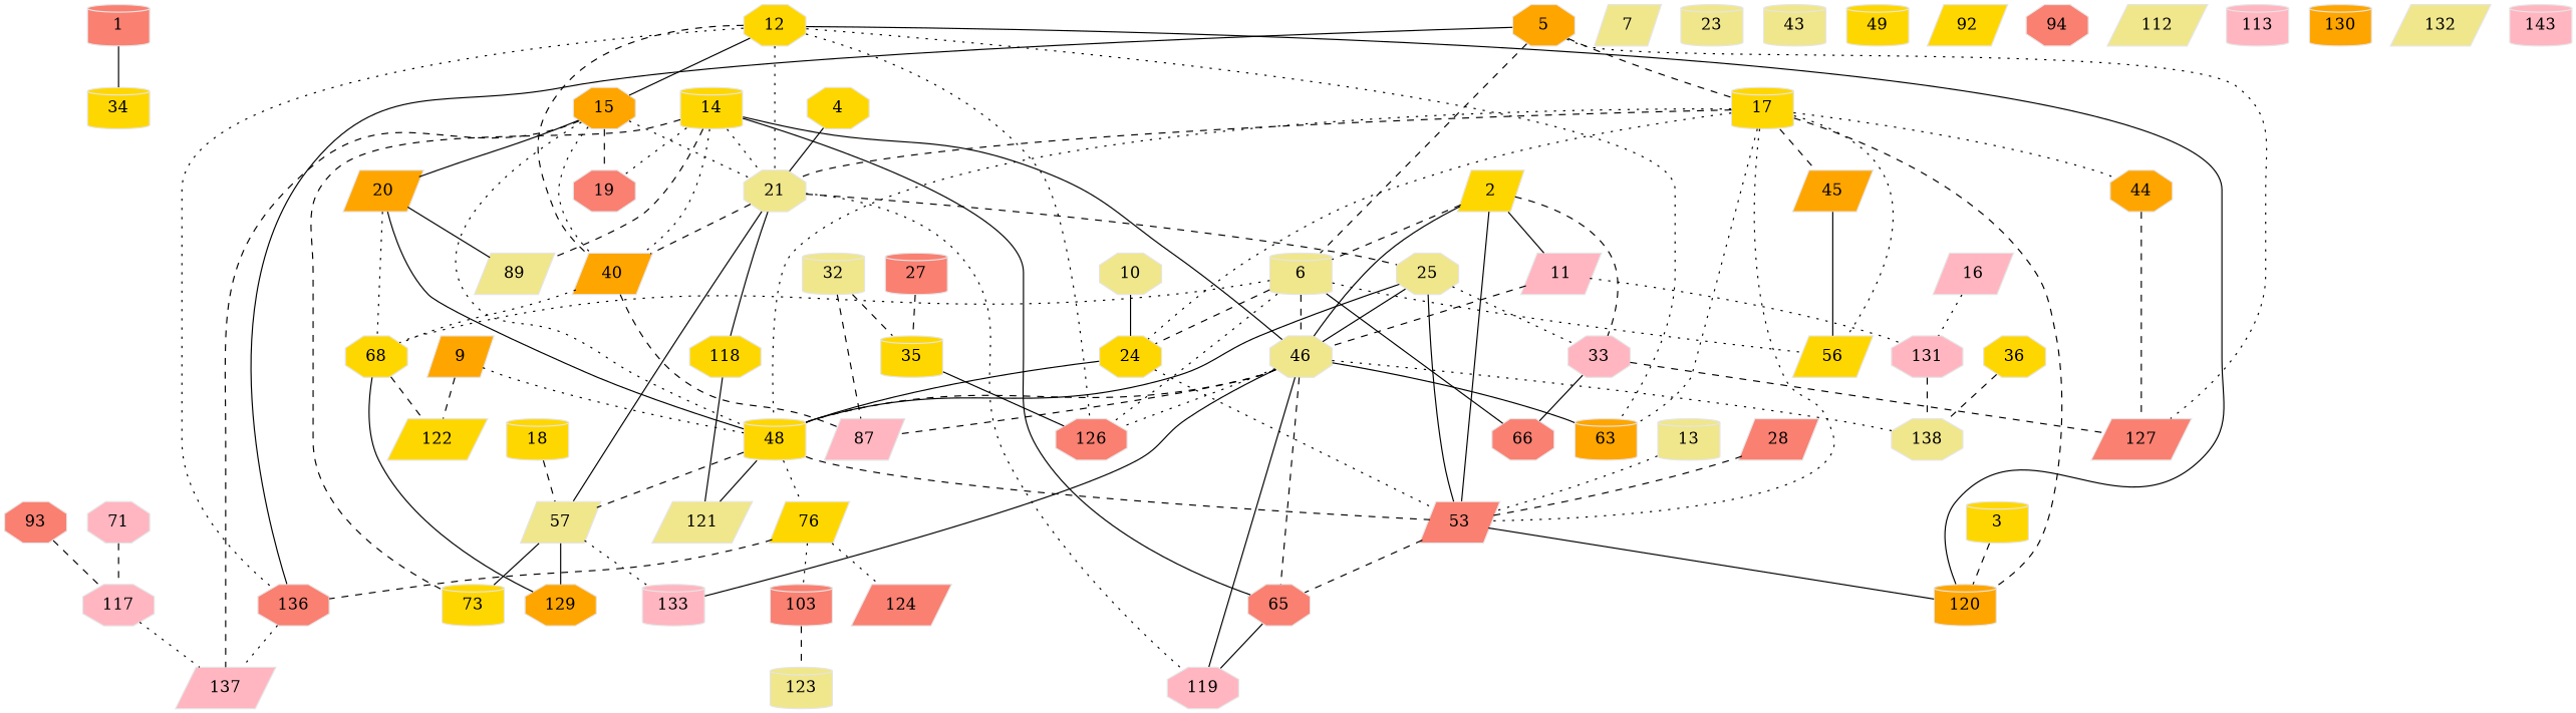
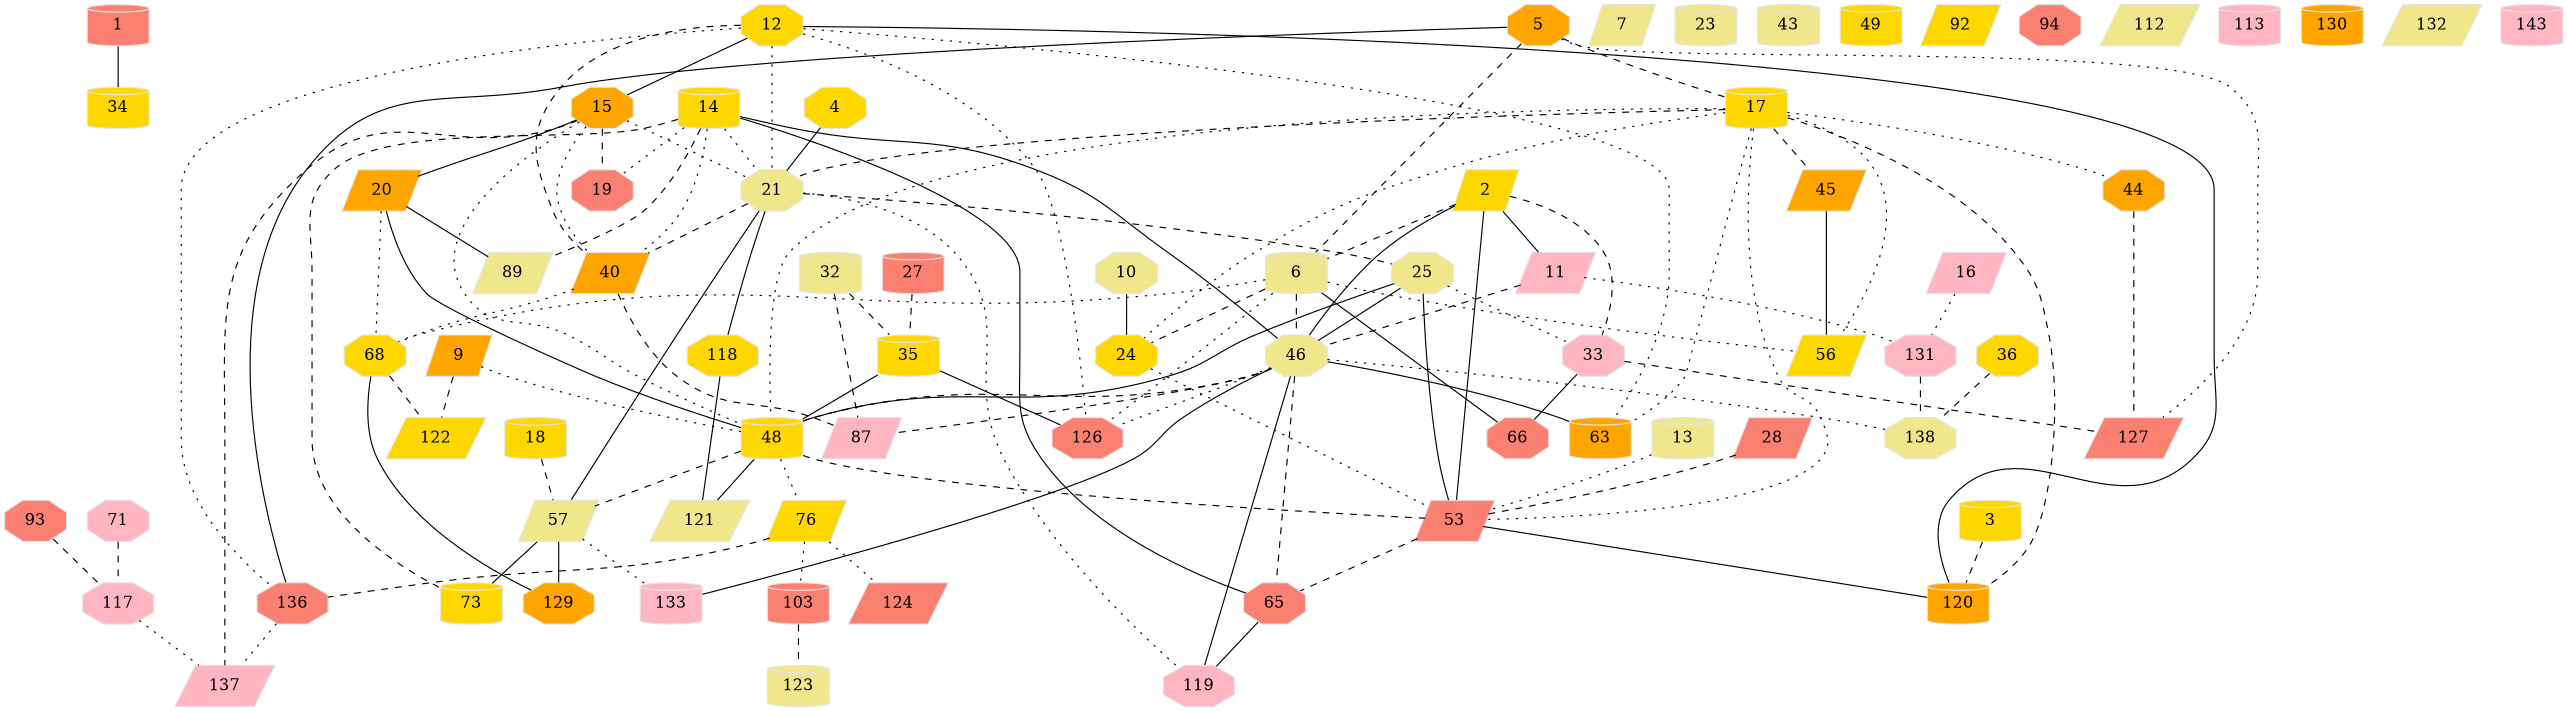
  graph {
    node [color=gray90 fillcolor=gold shape=octagon style=filled]
    edge [style=dashed]
    1 [fillcolor=salmon shape=cylinder]
    34 [shape=cylinder]
    2 [shape=parallelogram super="+31+50"]
    6 [fillcolor=khaki shape=cylinder super="+30+67"]
    11 [fillcolor=lightpink shape=parallelogram super="+84"]
    33 [fillcolor=lightpink super="+141+95+105"]
    46 [fillcolor=khaki super="+72+102+51"]
    53 [fillcolor=salmon shape=parallelogram super="+70+62"]
    24 [super="+42+74"]
    56 [shape=parallelogram]
    66 [fillcolor=salmon super="+79"]
    68 [super="+85"]
    126 [fillcolor=salmon super="+128"]
    131 [fillcolor=lightpink]
    127 [fillcolor=salmon shape=parallelogram]
    48 [shape=cylinder super="+59+107+55+90"]
    63 [fillcolor=orange shape=cylinder]
    65 [fillcolor=salmon super="+78+115+91"]
    119 [fillcolor=lightpink]
    87 [fillcolor=lightpink shape=parallelogram super="+97"]
    138 [fillcolor=khaki]
    133 [fillcolor=lightpink shape=cylinder super="+148"]
    120 [fillcolor=orange shape=cylinder super="+135"]
    3 [shape=cylinder]
    4 [super="+8"]
    21 [fillcolor=khaki super="+147+41+26"]
    40 [fillcolor=orange shape=parallelogram super="+108+104"]
    57 [fillcolor=khaki shape=parallelogram super="+106+64"]
    25 [fillcolor=khaki super="+134+99"]
    118
    5 [fillcolor=orange super="+114+101"]
    17 [shape=cylinder super="+22+39+52+77"]
    136 [fillcolor=salmon]
    44 [fillcolor=orange]
    45 [fillcolor=orange shape=parallelogram super="+96"]
    137 [fillcolor=lightpink shape=parallelogram]
    122 [shape=parallelogram]
    129 [fillcolor=orange]
    7 [fillcolor=khaki shape=parallelogram]
    76 [shape=parallelogram super="+88+80"]
    121 [fillcolor=khaki shape=parallelogram]
    9 [fillcolor=orange shape=parallelogram]
    10 [fillcolor=khaki]
    12 [super="+37+38"]
    15 [fillcolor=orange super="+60"]
    19 [fillcolor=salmon super="+58"]
    20 [fillcolor=orange shape=parallelogram super="+145"]
    13 [fillcolor=khaki shape=cylinder super="+144"]
    14 [shape=cylinder super="+29+61"]
    73 [shape=cylinder super="+140"]
    89 [fillcolor=khaki shape=parallelogram]
    16 [fillcolor=lightpink shape=parallelogram]
    18 [shape=cylinder super="+98"]
    23 [fillcolor=khaki shape=cylinder]
    27 [fillcolor=salmon shape=cylinder super="+83"]
    35 [shape=cylinder]
    28 [fillcolor=salmon shape=parallelogram]
    32 [fillcolor=khaki shape=cylinder]
    36 [super="+110"]
    43 [fillcolor=khaki shape=cylinder]
    103 [fillcolor=salmon shape=cylinder]
    124 [fillcolor=salmon shape=parallelogram]
    49 [shape=cylinder]
    71 [fillcolor=lightpink]
    117 [fillcolor=lightpink]
    123 [fillcolor=khaki shape=cylinder]
    92 [shape=parallelogram]
    93 [fillcolor=salmon]
    94 [fillcolor=salmon]
    112 [fillcolor=khaki shape=parallelogram]
    113 [fillcolor=lightpink shape=cylinder]
    130 [fillcolor=orange shape=cylinder]
    132 [fillcolor=khaki shape=parallelogram]
    143 [fillcolor=lightpink shape=cylinder]
    1 -- 34 [style=solid]
    2 -- 6
    2 -- 11 [style=solid]
    2 -- 33
    2 -- 46 [style=solid]
    2 -- 53 [style=solid]
    6 -- 46
    6 -- 24
    6 -- 56 [style=dotted]
    6 -- 66 [style=solid]
    6 -- 68 [style=dotted]
    6 -- 126 [style=dotted weight=2]
    11 -- 46
    11 -- 131 [style=dotted]
    33 -- 66 [style=solid]
    33 -- 127
    46 -- 126 [style=dotted]
    46 -- 48
    46 -- 63 [style=solid]
    46 -- 65
    46 -- 119 [style=solid]
    46 -- 87
    46 -- 138 [style=dotted]
    46 -- 133 [style=solid]
    53 -- 65
    53 -- 120 [style=solid]
    24 -- 53 [style=dotted]
-   24 -- 48 [style=solid]
+   35 -- 48 [style=solid]
    68 -- 122
    68 -- 129 [style=solid]
    131 -- 138
    48 -- 53
    48 -- 57
    48 -- 76 [style=dotted]
    48 -- 121 [style=solid]
    65 -- 119 [style=solid]
    3 -- 120
    4 -- 21 [style=solid]
    21 -- 119 [style=dotted]
    21 -- 40
    21 -- 57 [style=solid]
    21 -- 25
    21 -- 118 [style=solid]
    40 -- 68 [style=dotted]
    40 -- 87
    57 -- 133 [style=dotted]
    57 -- 129 [style=solid]
    57 -- 73 [style=solid weight=2]
    25 -- 33 [style=dotted]
    25 -- 46 [style=solid]
    25 -- 53 [style=solid]
    25 -- 48 [style=solid]
    118 -- 121 [style=solid]
    5 -- 6
    5 -- 127 [style=dotted]
    5 -- 17
    5 -- 136 [style=solid]
    17 -- 53 [style=dotted]
    17 -- 24 [style=dotted]
    17 -- 56 [style=dotted]
    17 -- 48 [style=dotted]
    17 -- 63 [style=dotted]
    17 -- 120
    17 -- 21
    17 -- 44 [style=dotted weight=2]
    17 -- 45
    136 -- 137 [style=dotted]
    44 -- 127
    45 -- 56 [style=solid]
    76 -- 136
    76 -- 103 [style=dotted]
    76 -- 124 [style=dotted]
    9 -- 48 [style=dotted weight=2]
    9 -- 122
    10 -- 24 [style=solid]
    12 -- 126 [style=dotted]
    12 -- 63 [style=dotted]
    12 -- 120 [style=solid]
    12 -- 21 [style=dotted]
    12 -- 40
    12 -- 136 [style=dotted]
    12 -- 15 [style=solid]
    15 -- 48 [style=dotted]
    15 -- 21 [style=dotted]
    15 -- 40 [style=dotted]
    15 -- 137
    15 -- 19
    15 -- 20 [style=solid]
    20 -- 68 [style=dotted]
    20 -- 48 [style=solid]
    20 -- 89 [style=solid]
    13 -- 53 [style=dotted]
    14 -- 46 [style=solid weight=3]
    14 -- 65 [style=solid]
    14 -- 21 [style=dotted]
    14 -- 40 [style=dotted]
    14 -- 19 [style=dotted]
    14 -- 73
    14 -- 89
    16 -- 131 [style=dotted]
    18 -- 57
    27 -- 35
    35 -- 126 [style=solid]
    28 -- 53
    32 -- 87
    32 -- 35
    36 -- 138
    103 -- 123
    71 -- 117
    117 -- 137 [style=dotted]
    93 -- 117
  }
